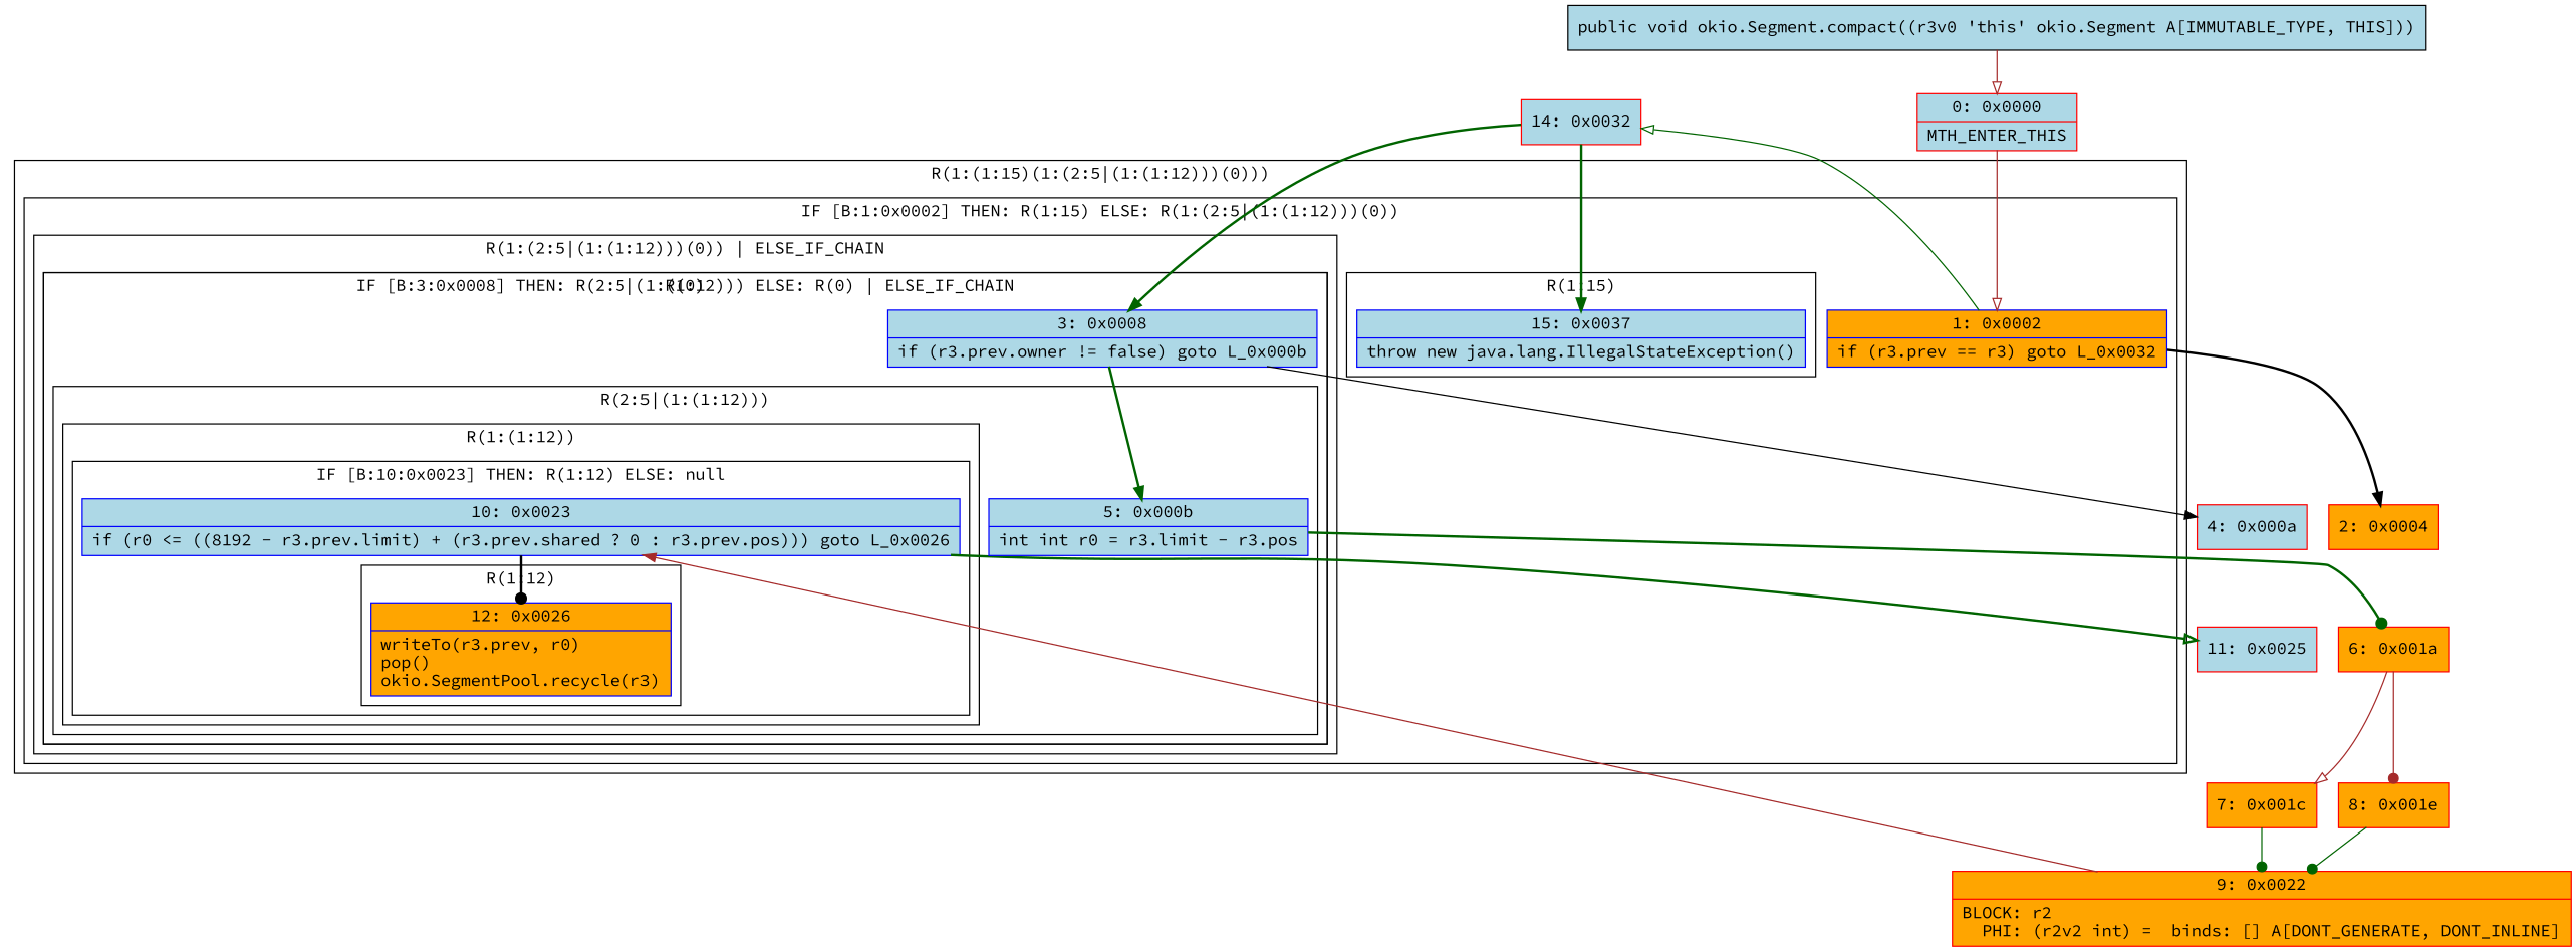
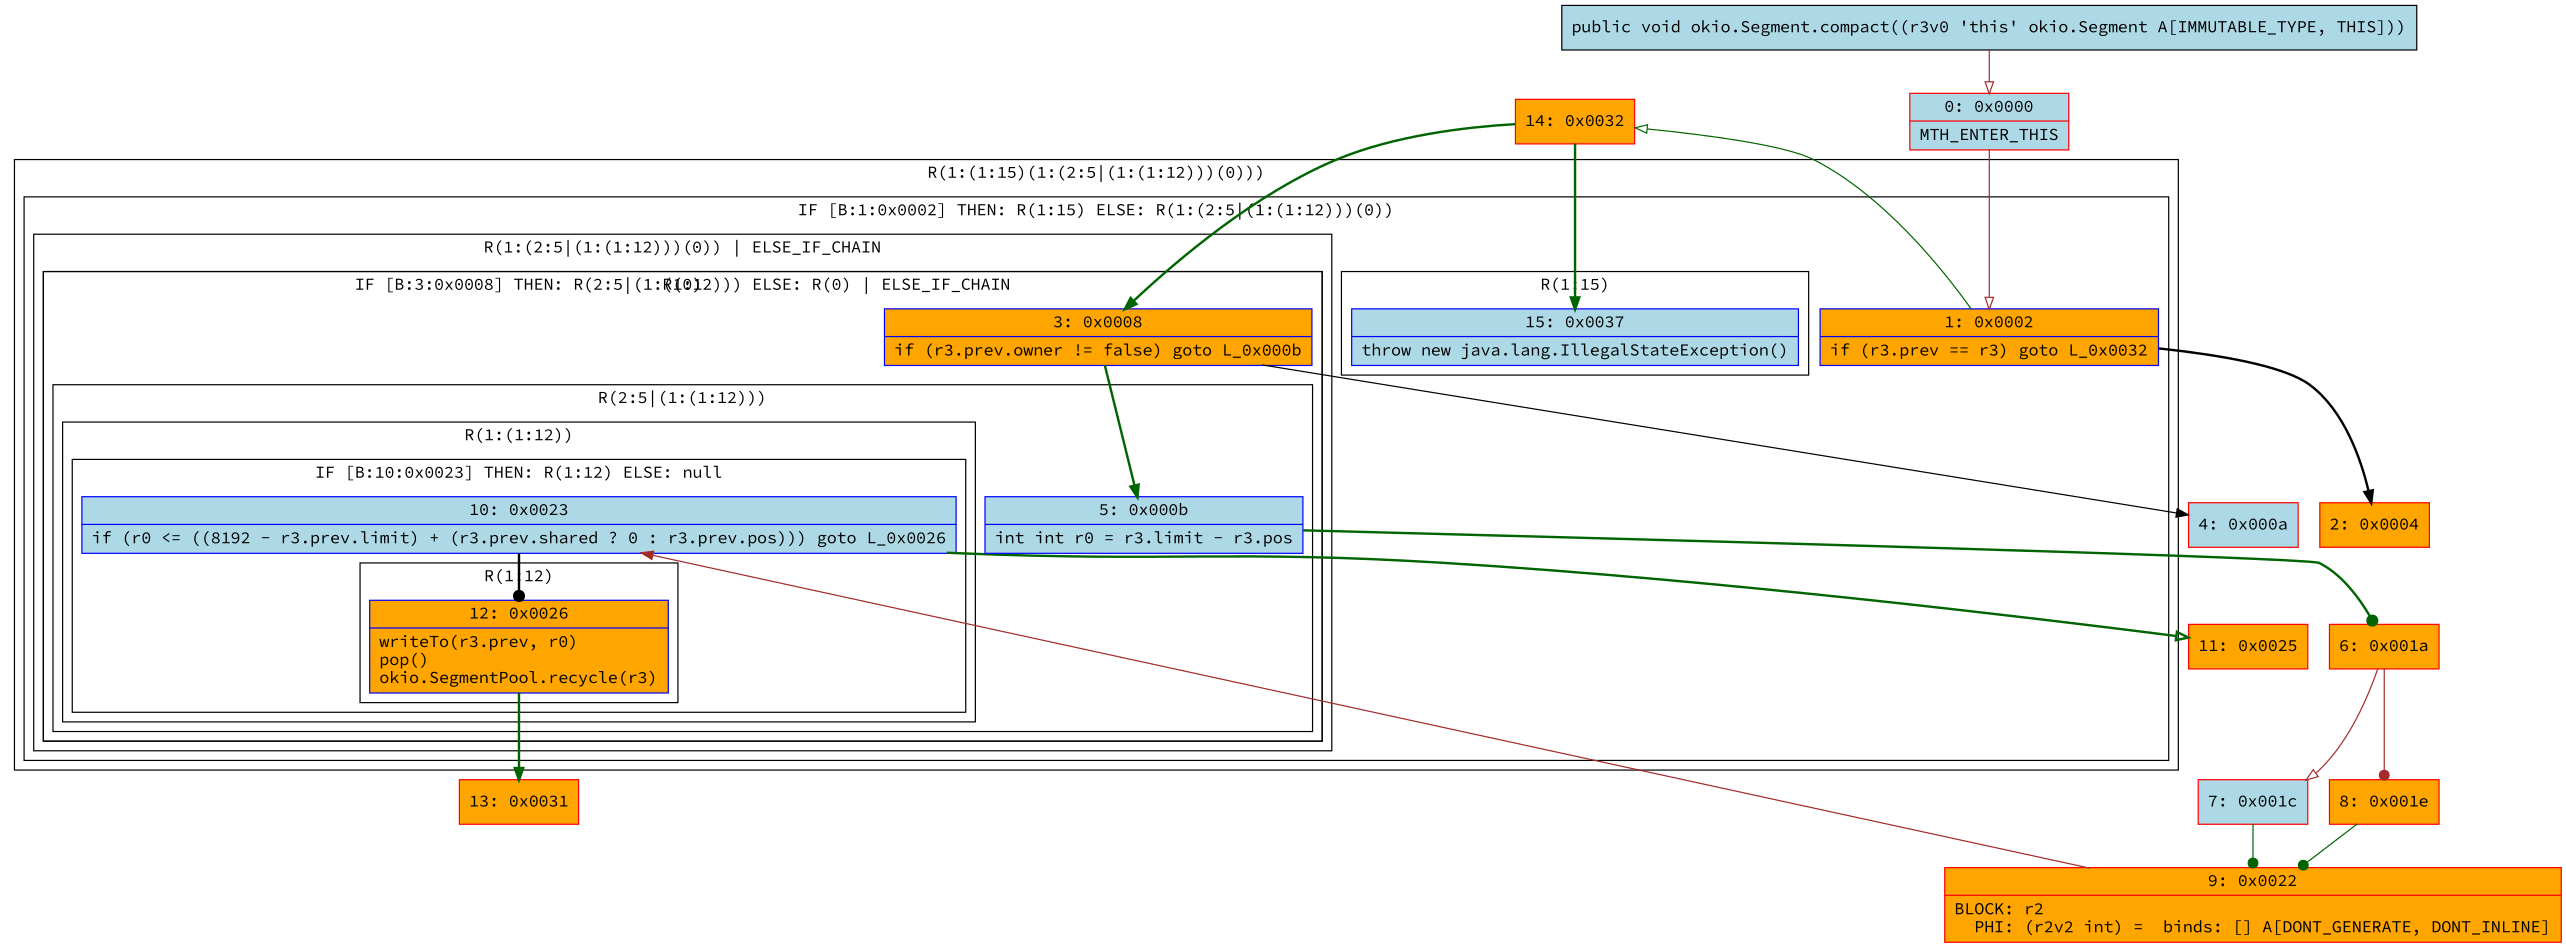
  digraph {
    fontname="Source Code Pro"
    node [color=red fillcolor=orange fontname="Source Code Pro" shape=record style=filled]
    edge [arrowhead=normal color=darkgreen fontname="Source Code Pro" style=solid]
    n1 [color=blue fillcolor=lightblue label="{15\:\ 0x0037|throw new java.lang.IllegalStateException()\l}"]
    n2 [color=blue label="{12\:\ 0x0026|writeTo(r3.prev, r0)\lpop()\lokio.SegmentPool.recycle(r3)\l}"]
    n3 [color=blue fillcolor=lightblue label="{10\:\ 0x0023|if (r0 \<= ((8192 \- r3.prev.limit) + (r3.prev.shared ? 0 : r3.prev.pos))) goto L_0x0026\l}"]
    n4 [color=blue fillcolor=lightblue label="{5\:\ 0x000b|int int r0 = r3.limit \- r3.pos\l}"]
-   n5 [color=blue fillcolor=lightblue label="{3\:\ 0x0008|if (r3.prev.owner != false) goto L_0x000b\l}"]
+   n5 [color=blue label="{3\:\ 0x0008|if (r3.prev.owner != false) goto L_0x000b\l}"]
    n6 [color=blue label="{1\:\ 0x0002|if (r3.prev == r3) goto L_0x0032\l}"]
-   n8 [fillcolor=lightblue label="{11\:\ 0x0025}"]
+   n7 [label="{13\:\ 0x0031}"]
+   n8 [label="{11\:\ 0x0025}"]
    n9 [label="{6\:\ 0x001a}"]
    n10 [fillcolor=lightblue label="{4\:\ 0x000a}"]
    n11 [label="{2\:\ 0x0004}"]
-   n12 [fillcolor=lightblue label="{14\:\ 0x0032}"]
-   n13 [label="{7\:\ 0x001c}"]
+   n12 [label="{14\:\ 0x0032}"]
+   n13 [fillcolor=lightblue label="{7\:\ 0x001c}"]
    n14 [label="{8\:\ 0x001e}"]
    n15 [fillcolor=lightblue label="{0\:\ 0x0000|MTH_ENTER_THIS\l}"]
    n16 [label="{9\:\ 0x0022|BLOCK: r2 \l  PHI: (r2v2 int) =  binds: [] A[DONT_GENERATE, DONT_INLINE]\l}"]
    n17 [fillcolor=lightblue label="{public void okio.Segment.compact((r3v0 'this' okio.Segment A[IMMUTABLE_TYPE, THIS])) }" color=""]
    subgraph cluster_1 {
      label="R(1:(1:15)(1:(2:5|(1:(1:12)))(0)))"
      subgraph cluster_2 {
        label="IF [B:1:0x0002] THEN: R(1:15) ELSE: R(1:(2:5|(1:(1:12)))(0))"
        n6
        subgraph cluster_3 {
          label="R(1:15)"
          n1
        }
        subgraph cluster_4 {
          label="R(1:(2:5|(1:(1:12)))(0)) | ELSE_IF_CHAIN\l"
          subgraph cluster_5 {
            label="IF [B:3:0x0008] THEN: R(2:5|(1:(1:12))) ELSE: R(0) | ELSE_IF_CHAIN\l"
            n5
            subgraph cluster_6 {
              label="R(2:5|(1:(1:12)))"
              n4
              subgraph cluster_7 {
                label="R(1:(1:12))"
                subgraph cluster_8 {
                  label="IF [B:10:0x0023] THEN: R(1:12) ELSE: null"
                  n3
                  subgraph cluster_9 {
                    label="R(1:12)"
                    n2
                  }
                }
              }
            }
            subgraph cluster_10 {
              label="R(0)"
            }
          }
        }
      }
    }
+   n2 -> n7 [style=bold]
    n3 -> n2 [arrowhead=dot color=black style=bold]
    n3 -> n8 [arrowhead=onormal style=bold]
    n4 -> n9 [arrowhead=dot style=bold]
    n5 -> n4 [style=bold]
    n5 -> n10 [color=black]
    n6 -> n11 [color=black style=bold]
    n6 -> n12 [arrowhead=onormal]
    n9 -> n13 [arrowhead=onormal color=brown]
    n9 -> n14 [arrowhead=dot color=brown]
    n12 -> n1 [style=bold]
    n12 -> n5 [style=bold]
    n13 -> n16 [arrowhead=dot]
    n14 -> n16 [arrowhead=dot]
    n15 -> n6 [arrowhead=onormal color=brown]
    n16 -> n3 [color=brown]
    n17 -> n15 [arrowhead=onormal color=brown]
  }
